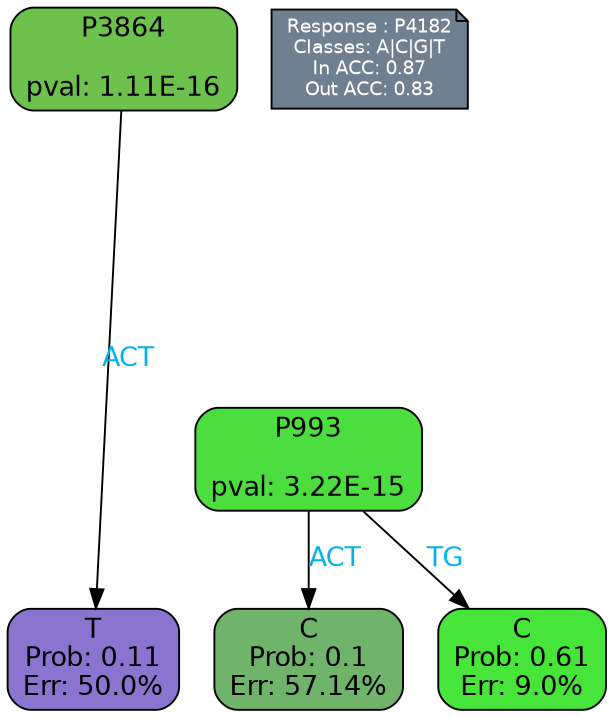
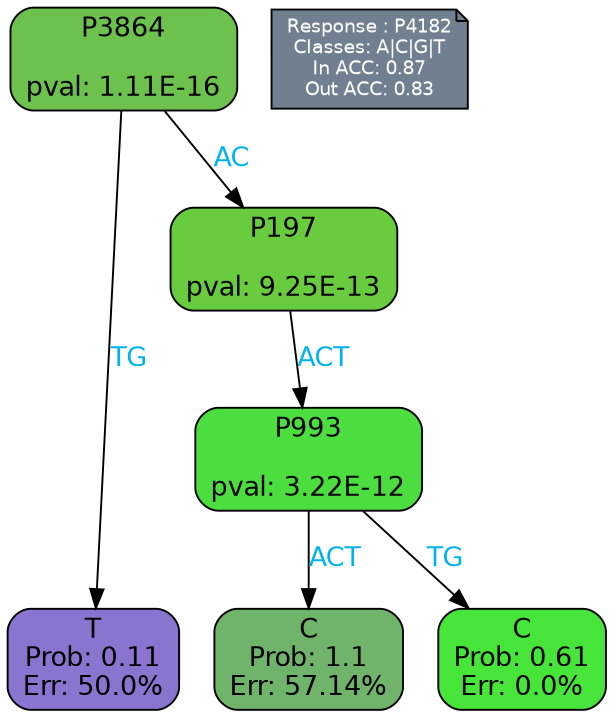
  digraph {
    ranksep=equally
    splines=polylines
    node [color=black fontname=helvetica shape=box style="filled, rounded"]
    edge [fontcolor=deepskyblue2 fontname=helvetica]
-   n1 [fillcolor="#70b36a" label="C\nProb: 0.1\nErr: 57.14%"]
-   n2 [fillcolor="#47e539" label="C\nProb: 0.61\nErr: 9.0%"]
+   n1 [fillcolor="#70b36a" label="C\nProb: 1.1\nErr: 57.14%"]
+   n2 [fillcolor="#47e539" label="C\nProb: 0.61\nErr: 0.0%"]
    n3 [fillcolor="#8974cf" label="T\nProb: 0.11\nErr: 50.0%"]
    n4 [align=left fillcolor=slategray fontcolor=white fontsize=10 label="Response : P4182\nClasses: A|C|G|T\nIn ACC: 0.87\nOut ACC: 0.83\n" shape=note style=filled]
    n5 [fillcolor="#6dc24e" label="P3864\n\npval: 1.11E-16"]
-   n7 [fillcolor="#4cde3f" label="P993\n\npval: 3.22E-15"]
+   n6 [fillcolor="#69cc3e" label="P197\n\npval: 9.25E-13"]
+   n7 [fillcolor="#4cde3f" label="P993\n\npval: 3.22E-12"]
    subgraph sub_1 {
      rank=same
      n1
      n2
      n3
    }
    subgraph sub_2 {
      rank=same
      n4
      n5
    }
-   n5 -> n3 [label=ACT]
+   n5 -> n3 [label=TG]
+   n5 -> n6 [label=AC]
+   n6 -> n7 [label=ACT]
    n7 -> n1 [label=ACT]
    n7 -> n2 [label=TG]
  }
